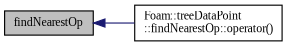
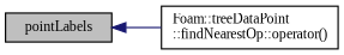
  digraph {
    rankdir=LR
    fontname="Liberation Serif"
    node [color=black fontname="Liberation Serif" fontsize=10 shape=record]
-   n1 [fillcolor=grey75 fontcolor=black height=0.2 label=findNearestOp style=filled width=0.4]
+   n1 [fillcolor=grey75 fontcolor=black height=0.2 label=pointLabels style=filled width=0.4]
    n2 [height=0.2 label="Foam::treeDataPoint\l::findNearestOp::operator()" width=0.4]
    n1 -> n2 [color=midnightblue dir=back fontname="Liberation Serif" fontsize=10 labelfontname=FreeSans labelfontsize=10 style=solid]
  }
